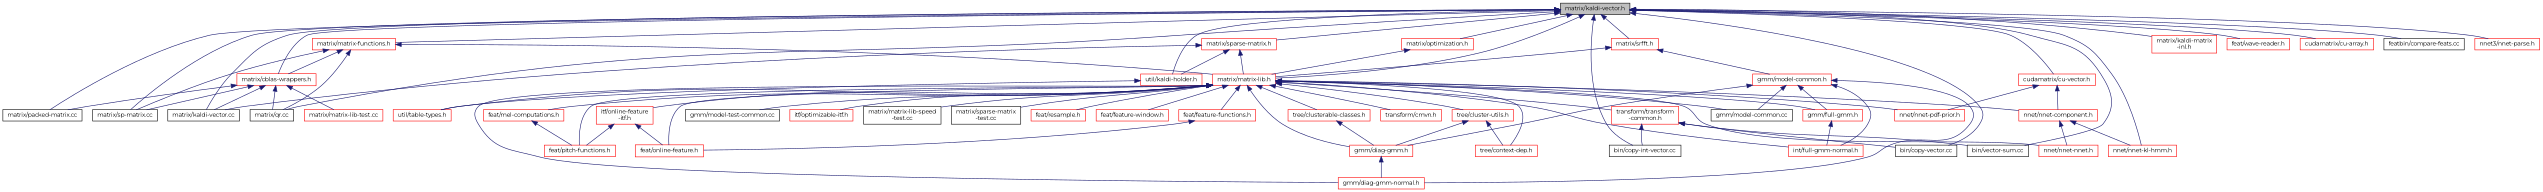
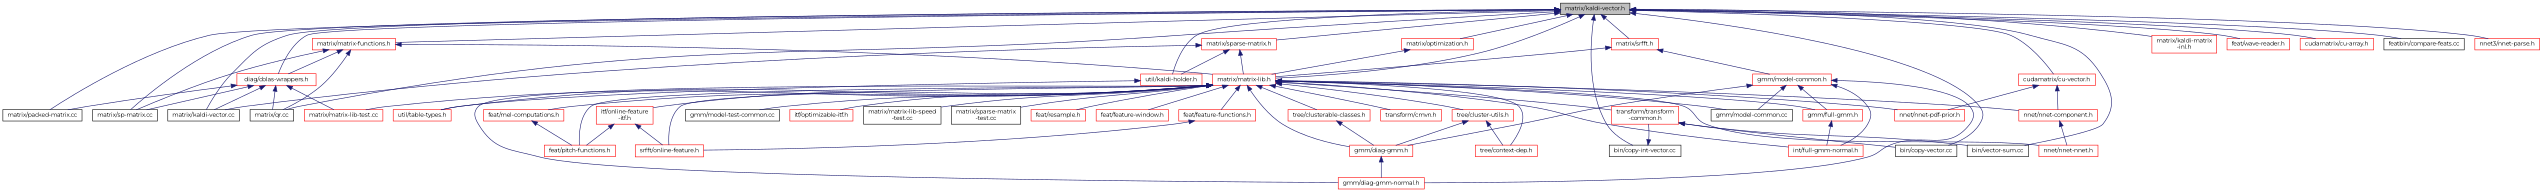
  digraph {
    fontname=Montserrat
    node [color=red fillcolor=white fontname=Montserrat fontsize=10 shape=record style=filled]
    edge [color=midnightblue dir=back fontname=Montserrat fontsize=10 labelfontname=Helvetica labelfontsize=10 style=solid]
    n1 [color=black fillcolor=grey75 fontcolor=black height=0.2 label="matrix/kaldi-vector.h" width=0.4]
    n2 [height=0.2 label="matrix/matrix-lib.h" width=0.4]
    n3 [color=black height=0.2 label="bin/copy-int-vector.cc" width=0.4]
    n4 [color=black height=0.2 label="bin/copy-vector.cc" width=0.4]
    n5 [color=black height=0.2 label="bin/vector-sum.cc" width=0.4]
-   n6 [height=0.2 label="nnet/nnet-kl-hmm.h" width=0.4]
    n7 [height=0.2 label="matrix/kaldi-matrix\l-inl.h" width=0.4]
    n8 [height=0.2 label="matrix/matrix-functions.h" width=0.4]
-   n9 [height=0.2 label="matrix/cblas-wrappers.h" width=0.4]
+   n9 [height=0.2 label="diag/cblas-wrappers.h" width=0.4]
    n10 [color=black height=0.2 label="matrix/kaldi-vector.cc" width=0.4]
    n11 [color=black height=0.2 label="matrix/packed-matrix.cc" width=0.4]
    n12 [color=black height=0.2 label="matrix/qr.cc" width=0.4]
    n13 [color=black height=0.2 label="matrix/sp-matrix.cc" width=0.4]
    n14 [height=0.2 label="matrix/srfft.h" width=0.4]
    n15 [height=0.2 label="matrix/sparse-matrix.h" width=0.4]
    n16 [height=0.2 label="util/kaldi-holder.h" width=0.4]
    n17 [height=0.2 label="matrix/optimization.h" width=0.4]
    n18 [height=0.2 label="feat/wave-reader.h" width=0.4]
    n19 [height=0.2 label="cudamatrix/cu-array.h" width=0.4]
    n20 [height=0.2 label="cudamatrix/cu-vector.h" width=0.4]
    n21 [color=black height=0.2 label="featbin/compare-feats.cc" width=0.4]
    n22 [height=0.2 label="nnet3/nnet-parse.h" width=0.4]
    n23 [height=0.2 label="itf/online-feature\l-itf.h" width=0.4]
-   n24 [height=0.2 label="feat/online-feature.h" width=0.4]
+   n24 [height=0.2 label="srfft/online-feature.h" width=0.4]
    n25 [height=0.2 label="feat/pitch-functions.h" width=0.4]
    n26 [height=0.2 label="itf/optimizable-itf.h" width=0.4]
    n27 [color=black height=0.2 label="matrix/matrix-lib-speed\l-test.cc" width=0.4]
    n28 [height=0.2 label="matrix/matrix-lib-test.cc" width=0.4]
    n29 [color=black height=0.2 label="matrix/sparse-matrix\l-test.cc" width=0.4]
    n30 [height=0.2 label="util/table-types.h" width=0.4]
    n31 [height=0.2 label="feat/resample.h" width=0.4]
    n32 [height=0.2 label="feat/feature-window.h" width=0.4]
    n33 [height=0.2 label="feat/feature-functions.h" width=0.4]
    n34 [height=0.2 label="feat/mel-computations.h" width=0.4]
    n35 [height=0.2 label="transform/transform\l-common.h" width=0.4]
    n36 [height=0.2 label="transform/cmvn.h" width=0.4]
    n37 [height=0.2 label="tree/context-dep.h" width=0.4]
    n38 [height=0.2 label="tree/cluster-utils.h" width=0.4]
    n39 [height=0.2 label="gmm/diag-gmm.h" width=0.4]
    n40 [height=0.2 label="gmm/diag-gmm-normal.h" width=0.4]
    n41 [height=0.2 label="tree/clusterable-classes.h" width=0.4]
    n42 [height=0.2 label="gmm/full-gmm.h" width=0.4]
    n43 [height=0.2 label="int/full-gmm-normal.h" width=0.4]
    n44 [color=black height=0.2 label="gmm/model-common.cc" width=0.4]
    n45 [color=black height=0.2 label="gmm/model-test-common.cc" width=0.4]
    n46 [height=0.2 label="nnet/nnet-component.h" width=0.4]
    n47 [height=0.2 label="nnet/nnet-nnet.h" width=0.4]
    n48 [height=0.2 label="nnet/nnet-pdf-prior.h" width=0.4]
    n49 [height=0.2 label="gmm/model-common.h" width=0.4]
    n1 -> n2
    n1 -> n3
    n1 -> n4
    n1 -> n5
-   n1 -> n6
    n1 -> n7
    n1 -> n8
    n1 -> n9
    n1 -> n10
    n1 -> n11
    n1 -> n12
    n1 -> n13
    n1 -> n14
    n1 -> n15
    n1 -> n16
    n1 -> n17
    n1 -> n18
    n1 -> n19
    n1 -> n20
    n1 -> n21
    n1 -> n22
    n2 -> n23
    n2 -> n24
    n2 -> n25
    n2 -> n26
    n2 -> n27
+   n2 -> n28
    n2 -> n29
    n2 -> n30
    n2 -> n31
    n2 -> n32
    n2 -> n33
    n2 -> n34
    n2 -> n35
    n2 -> n36
    n2 -> n37
    n2 -> n38
    n2 -> n39
    n2 -> n40
    n2 -> n41
    n2 -> n42
    n2 -> n43
    n2 -> n44
    n2 -> n45
    n2 -> n46
    n2 -> n47
    n2 -> n48
    n8 -> n2
    n8 -> n9
    n8 -> n12
    n8 -> n13
    n9 -> n10
    n9 -> n11
    n9 -> n12
    n9 -> n13
    n9 -> n28
    n14 -> n2
    n14 -> n49
    n15 -> n2
    n15 -> n10
    n15 -> n16
    n16 -> n30
    n17 -> n2
    n20 -> n46
    n20 -> n48
    n23 -> n24
    n23 -> n25
    n33 -> n24
    n34 -> n25
-   n35 -> n3
+   n3 -> n35
    n35 -> n4
    n35 -> n5
    n38 -> n37
    n38 -> n39
    n39 -> n40
    n41 -> n39
    n42 -> n43
-   n46 -> n6
    n46 -> n47
    n49 -> n39
    n49 -> n40
    n49 -> n42
    n49 -> n43
    n49 -> n44
  }
